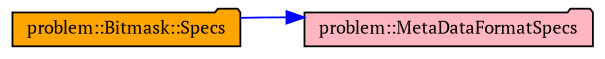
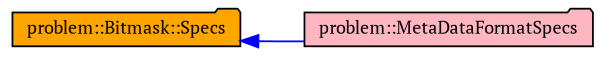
  digraph {
    rankdir=LR
    fontname="PT Serif"
    node [color=black fontname="PT Serif" fontsize=10 shape=folder style=filled]
    n1 [fillcolor=orange fontcolor=black height=0.2 label="problem::Bitmask::Specs" width=0.4]
    n2 [fillcolor=lightpink height=0.2 label="problem::MetaDataFormatSpecs" width=0.4]
-   n2 -> n1 [color=blue dir=back fontname="PT Serif" fontsize=10 labelfontname=Helvetica labelfontsize=10 style=solid]
+   n1 -> n2 [color=blue dir=back fontname="PT Serif" fontsize=10 labelfontname=Helvetica labelfontsize=10 style=solid]
  }
